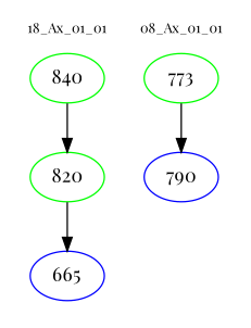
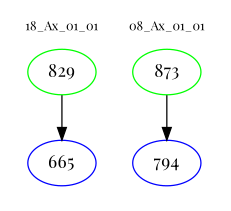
  digraph {
    fontname="Playfair Display"
    node [color=green fontname="Playfair Display"]
    edge [color=black fontname="Playfair Display"]
-   n1 [label=840]
-   n2 [label=820]
+   n2 [label=829]
    n3 [color=blue label=665]
-   n4 [label=773]
-   n5 [color=blue label=790]
+   n4 [label=873]
+   n5 [color=blue label=794]
    subgraph cluster_1 {
      color=white
      fontsize=10
      label="18_Ax_01_01"
-     n1
      n2
      n3
    }
    subgraph cluster_2 {
      color=white
      fontsize=10
      label="08_Ax_01_01"
      n4
      n5
    }
-   n1 -> n2
    n2 -> n3
    n4 -> n5
  }
